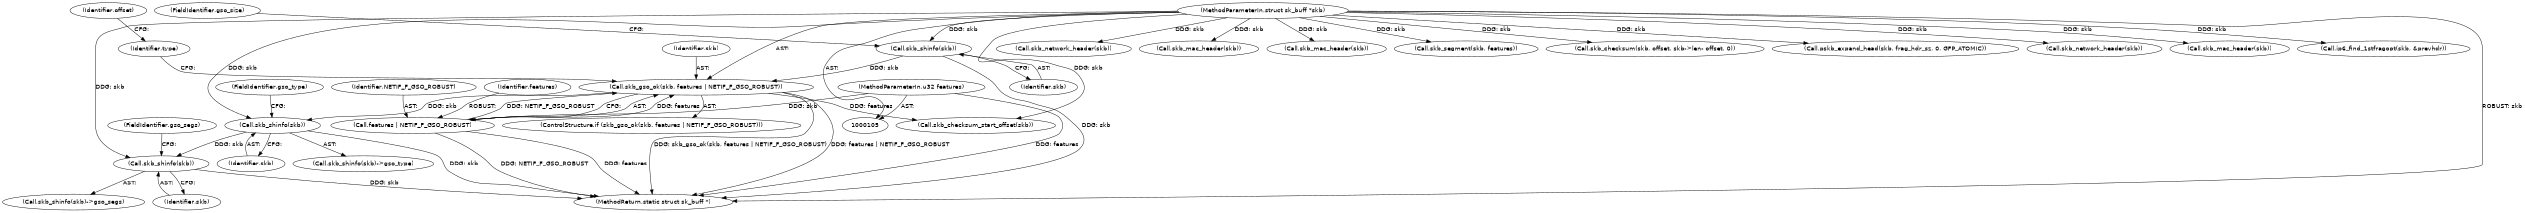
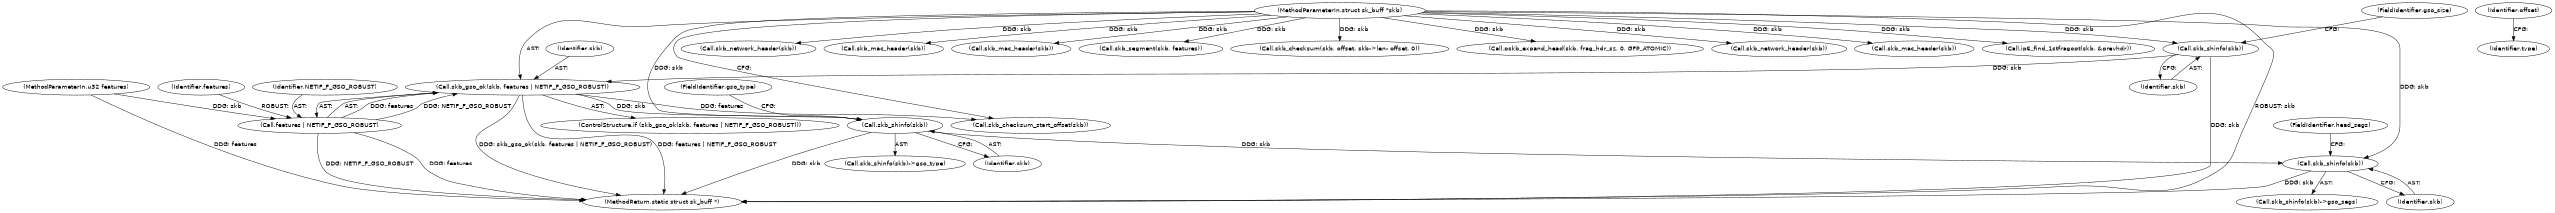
  digraph {
    fontname="DejaVu Sans"
    node [fontname="DejaVu Sans"]
    edge [fontname="DejaVu Sans"]
    n1 [label="(Call,skb_shinfo(skb))"]
    n2 [label="(Call,skb_shinfo(skb)->gso_segs)"]
    n3 [label="(Identifier,skb)"]
    n4 [label="(MethodReturn,static struct sk_buff *)"]
    n5 [label="(Call,skb_shinfo(skb))"]
    n6 [label="(Identifier,skb)"]
    n7 [label="(Call,skb_shinfo(skb)->gso_type)"]
    n8 [label="(Call,skb_gso_ok(skb, features | NETIF_F_GSO_ROBUST))"]
    n9 [label="(Call,features | NETIF_F_GSO_ROBUST)"]
    n10 [label="(ControlStructure,if (skb_gso_ok(skb, features | NETIF_F_GSO_ROBUST)))"]
    n11 [label="(Call,skb_checksum_start_offset(skb))"]
    n12 [label="(Call,skb_shinfo(skb))"]
    n13 [label="(Identifier,skb)"]
    n14 [label="(MethodParameterIn,struct sk_buff *skb)"]
    n15 [label="(Call,skb_network_header(skb))"]
    n16 [label="(Call,skb_mac_header(skb))"]
    n17 [label="(Call,skb_mac_header(skb))"]
    n18 [label="(Call,skb_segment(skb, features))"]
    n19 [label="(Call,skb_checksum(skb, offset, skb->len- offset, 0))"]
    n20 [label="(Call,pskb_expand_head(skb, frag_hdr_sz, 0, GFP_ATOMIC))"]
    n21 [label="(Call,skb_network_header(skb))"]
    n22 [label="(Call,skb_mac_header(skb))"]
    n23 [label="(Call,ip6_find_1stfragopt(skb, &prevhdr))"]
-   1000105
    n25 [label="(Identifier,NETIF_F_GSO_ROBUST)"]
    n26 [label="(MethodParameterIn,u32 features)"]
-   n27 [label="(FieldIdentifier,gso_segs)"]
+   n27 [label="(FieldIdentifier,head_segs)"]
    n28 [label="(FieldIdentifier,gso_type)"]
    n29 [label="(FieldIdentifier,gso_size)"]
    n30 [label="(Identifier,offset)"]
    n31 [label="(Identifier,type)"]
    n32 [label="(Identifier,features)"]
    n33 [label="(Identifier,skb)"]
    n1 -> n2 [label="AST: "]
    n1 -> n3 [label="CFG: "]
    n1 -> n4 [label="DDG: skb"]
    n3 -> n1 [label="AST: "]
    n5 -> n1 [label="DDG: skb"]
    n5 -> n4 [label="DDG: skb"]
    n5 -> n6 [label="CFG: "]
    n5 -> n7 [label="AST: "]
    n6 -> n5 [label="AST: "]
    n8 -> n4 [label="DDG: skb_gso_ok(skb, features | NETIF_F_GSO_ROBUST)"]
    n8 -> n4 [label="DDG: features | NETIF_F_GSO_ROBUST"]
    n8 -> n5 [label="DDG: skb"]
-   n8 -> n9 [label="CFG: "]
+   n8 -> n9 [label="AST: "]
    n8 -> n10 [label="AST: "]
    n8 -> n11 [label="DDG: features"]
    n9 -> n4 [label="DDG: NETIF_F_GSO_ROBUST"]
    n9 -> n4 [label="DDG: features"]
    n9 -> n8 [label="AST: "]
    n9 -> n8 [label="DDG: features"]
    n9 -> n8 [label="DDG: NETIF_F_GSO_ROBUST"]
    n12 -> n4 [label="DDG: skb"]
    n12 -> n8 [label="DDG: skb"]
    n12 -> n13 [label="CFG: "]
    n13 -> n12 [label="AST: "]
    n14 -> n1 [label="DDG: skb"]
    n14 -> n4 [label="ROBUST: skb"]
    n14 -> n5 [label="DDG: skb"]
    n14 -> n8 [label="AST: "]
-   n14 -> n11 [label="DDG: skb"]
+   n14 -> n11 [label="CFG: "]
    n14 -> n12 [label="DDG: skb"]
    n14 -> n15 [label="DDG: skb"]
    n14 -> n16 [label="DDG: skb"]
    n14 -> n17 [label="DDG: skb"]
    n14 -> n18 [label="DDG: skb"]
    n14 -> n19 [label="DDG: skb"]
    n14 -> n20 [label="DDG: skb"]
    n14 -> n21 [label="DDG: skb"]
    n14 -> n22 [label="DDG: skb"]
    n14 -> n23 [label="DDG: skb"]
-   n14 -> 1000105 [label="AST: "]
    n25 -> n9 [label="AST: "]
    n26 -> n4 [label="DDG: features"]
    n26 -> n9 [label="DDG: skb"]
-   n26 -> 1000105 [label="AST: "]
    n27 -> n1 [label="CFG: "]
    n28 -> n5 [label="CFG: "]
    n29 -> n12 [label="CFG: "]
    n30 -> n31 [label="CFG: "]
-   n31 -> n8 [label="CFG: "]
    n32 -> n9 [label="ROBUST: "]
    n33 -> n8 [label="AST: "]
  }
